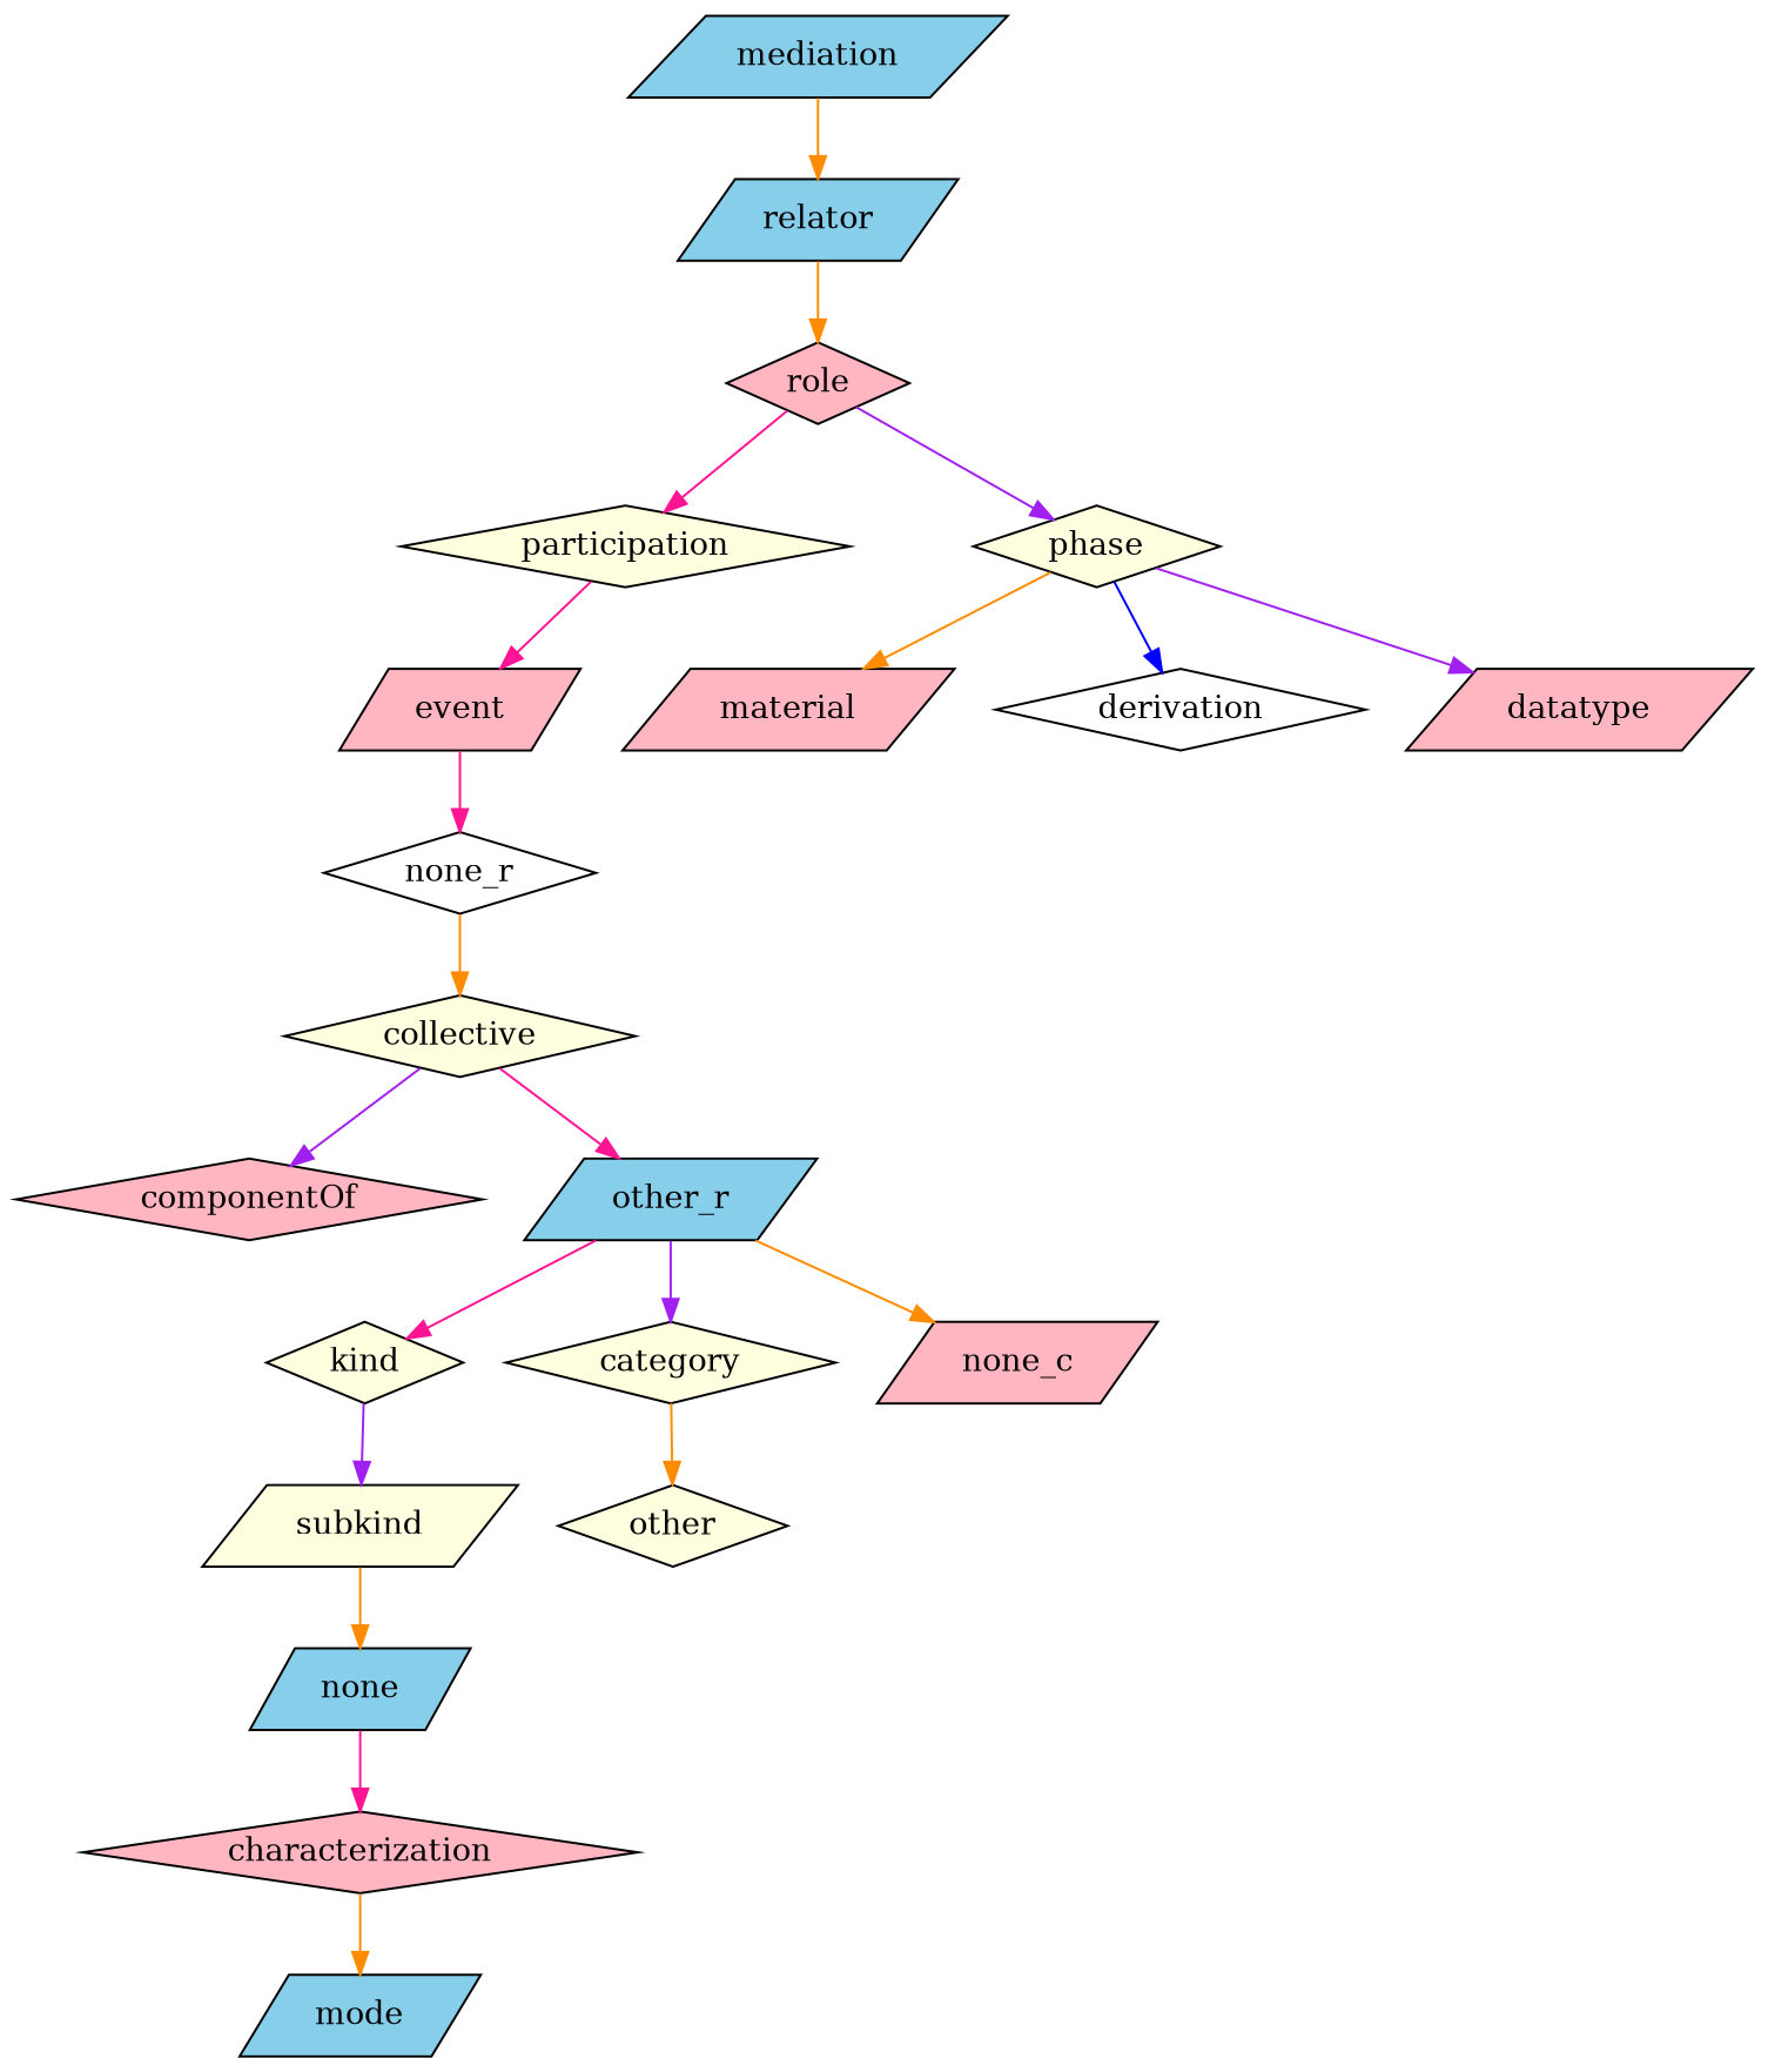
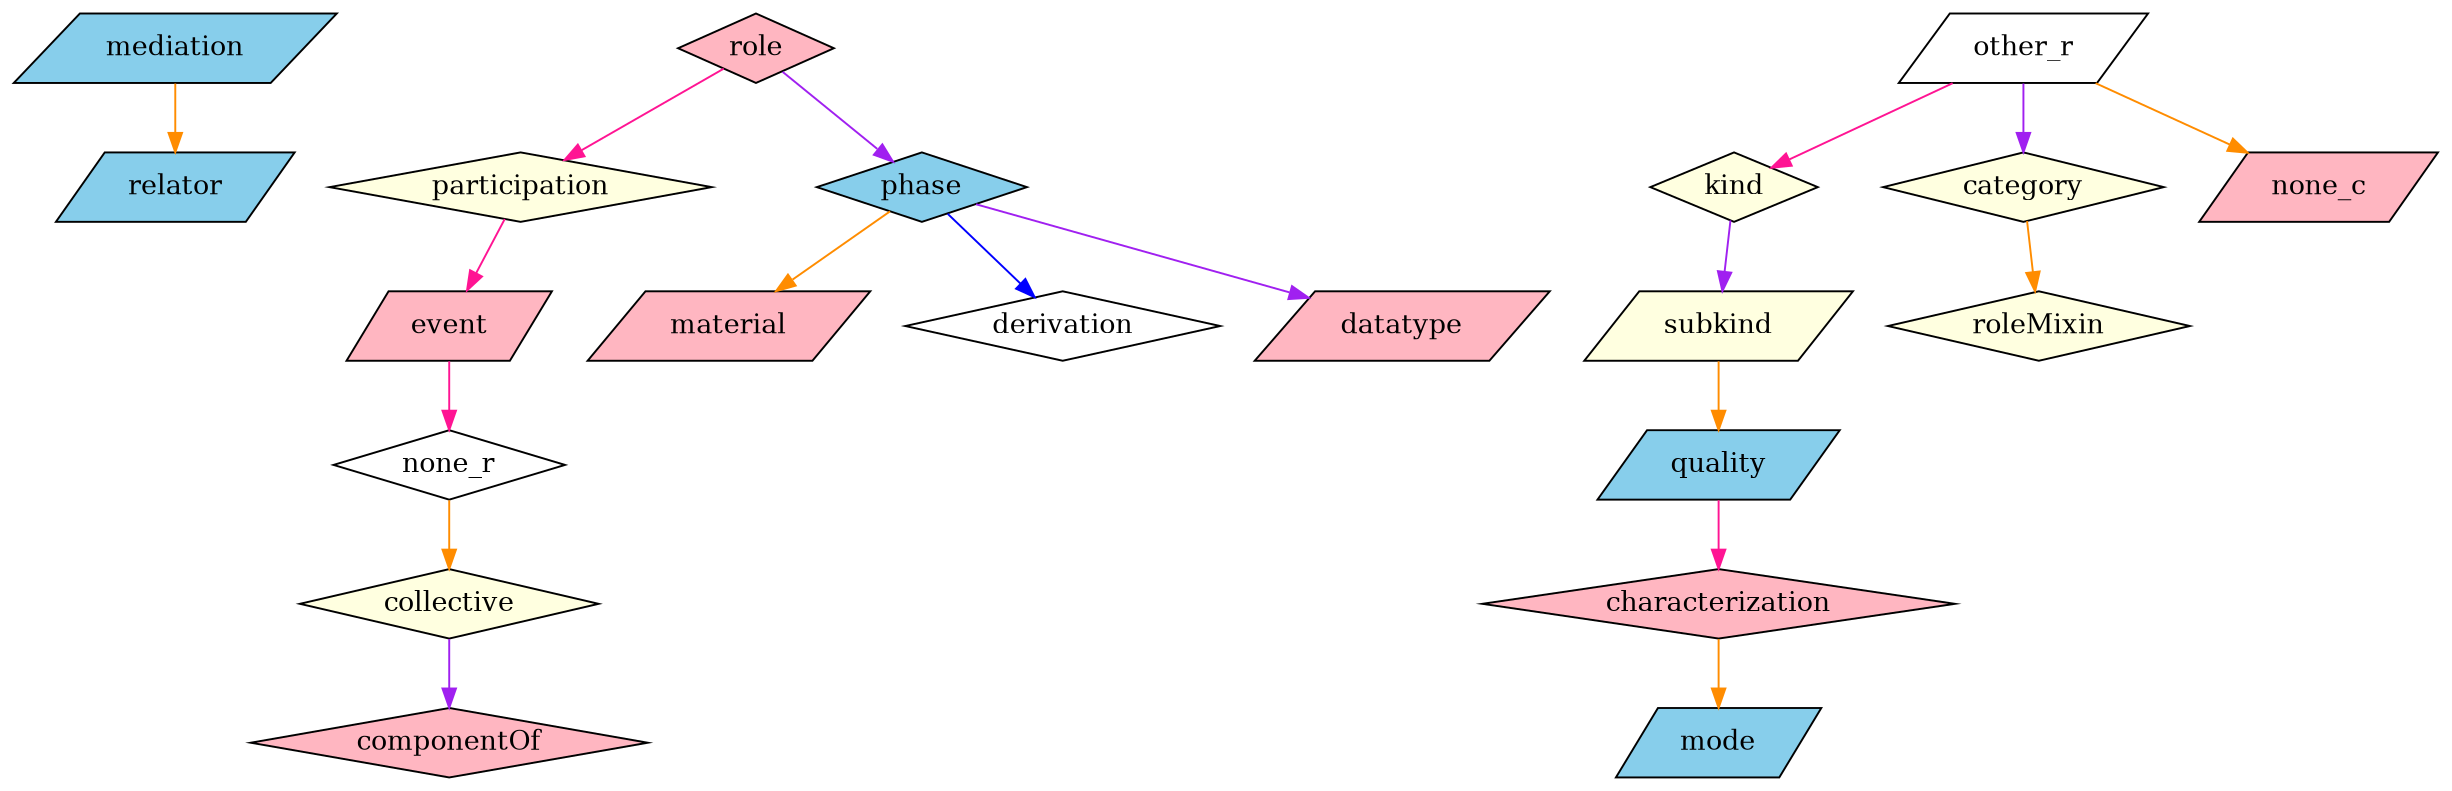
  strict digraph {
    node [fillcolor=lightpink shape=diamond style=filled]
    edge [color=darkorange]
    mediation [fillcolor=skyblue shape=parallelogram]
    relator [fillcolor=skyblue shape=parallelogram]
    role
    participation [fillcolor=lightyellow]
-   phase [fillcolor=lightyellow]
+   phase [fillcolor=skyblue]
    event [shape=parallelogram]
    material [shape=parallelogram]
    derivation [fillcolor=white]
    datatype [shape=parallelogram]
    none_r [fillcolor=white]
    collective [fillcolor=lightyellow]
    componentOf
-   other_r [fillcolor=skyblue shape=parallelogram]
+   other_r [fillcolor=white shape=parallelogram]
    kind [fillcolor=lightyellow]
    category [fillcolor=lightyellow]
    none_c [shape=parallelogram]
    subkind [fillcolor=lightyellow shape=parallelogram]
-   roleMixin [fillcolor=lightyellow label=other]
-   quality [fillcolor=skyblue shape=parallelogram label=none]
+   roleMixin [fillcolor=lightyellow]
+   quality [fillcolor=skyblue shape=parallelogram]
    characterization
    mode [fillcolor=skyblue shape=parallelogram]
    mediation -> relator
-   relator -> role
    role -> participation [color=deeppink]
    role -> phase [color=purple]
    participation -> event [color=deeppink]
    phase -> material
    phase -> derivation [color=blue]
    phase -> datatype [color=purple]
    event -> none_r [color=deeppink]
    none_r -> collective
    collective -> componentOf [color=purple]
-   collective -> other_r [color=deeppink]
    other_r -> kind [color=deeppink]
    other_r -> category [color=purple]
    other_r -> none_c
    kind -> subkind [color=purple]
    category -> roleMixin
    subkind -> quality
    quality -> characterization [color=deeppink]
    characterization -> mode
  }
